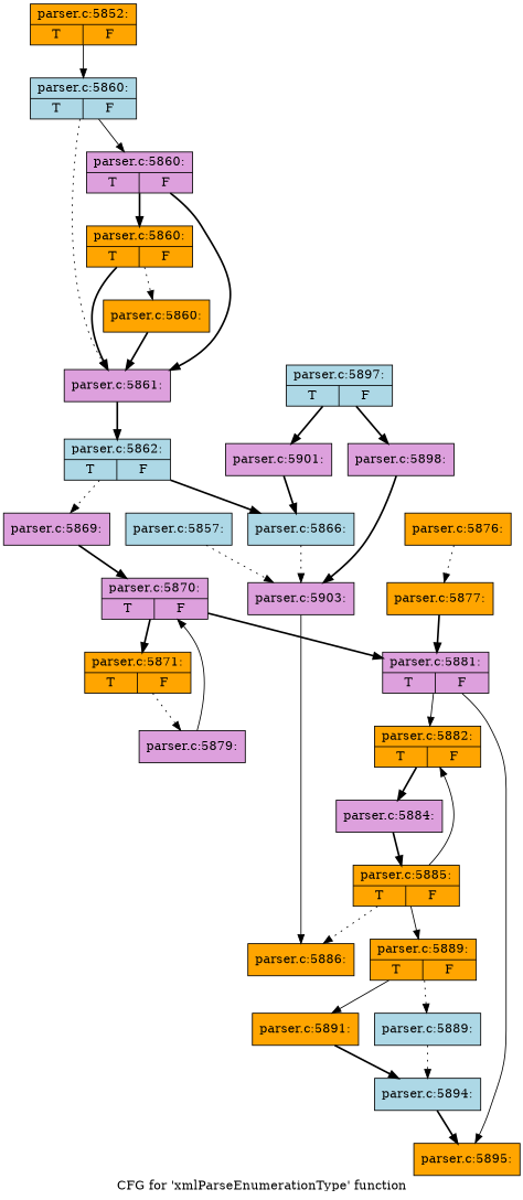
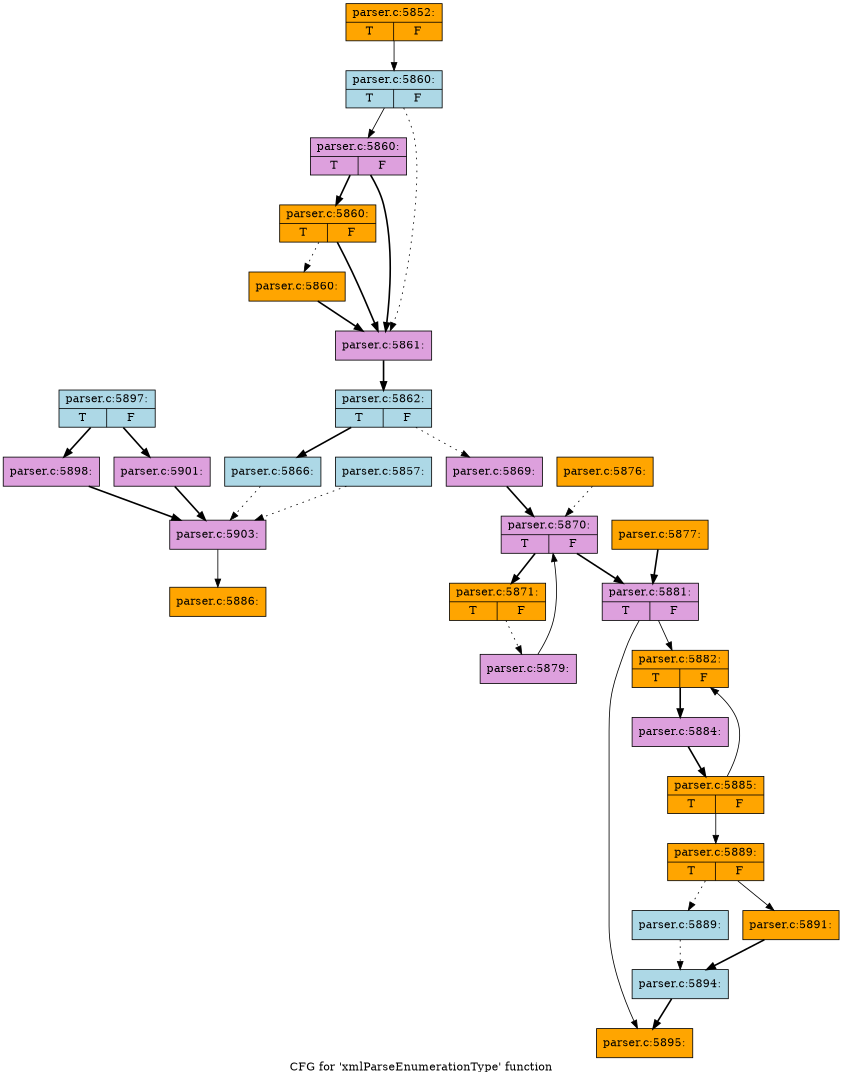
  digraph {
    label="CFG for 'xmlParseEnumerationType' function"
    node [fillcolor=orange shape=record style=filled]
    edge [style=bold]
    n1 [label="{parser.c:5852:|{<s0>T|<s1>F}}"]
    n2 [fillcolor=lightblue label="{parser.c:5860:|{<s0>T|<s1>F}}"]
    n3 [fillcolor=lightblue label="{parser.c:5857:}"]
    n4 [fillcolor=plum label="{parser.c:5903:}"]
    n5 [fillcolor=plum label="{parser.c:5860:|{<s0>T|<s1>F}}"]
    n6 [fillcolor=plum label="{parser.c:5861:}"]
    n7 [label="{parser.c:5886:}"]
    n8 [label="{parser.c:5860:|{<s0>T|<s1>F}}"]
    n9 [fillcolor=lightblue label="{parser.c:5862:|{<s0>T|<s1>F}}"]
    n10 [label="{parser.c:5860:}"]
    n11 [fillcolor=lightblue label="{parser.c:5866:}"]
    n12 [fillcolor=plum label="{parser.c:5869:}"]
    n13 [fillcolor=plum label="{parser.c:5870:|{<s0>T|<s1>F}}"]
    n14 [label="{parser.c:5871:|{<s0>T|<s1>F}}"]
    n15 [fillcolor=plum label="{parser.c:5881:|{<s0>T|<s1>F}}"]
    n16 [fillcolor=plum label="{parser.c:5879:}"]
    n17 [label="{parser.c:5882:|{<s0>T|<s1>F}}"]
    n18 [label="{parser.c:5895:}"]
    n19 [fillcolor=plum label="{parser.c:5884:}"]
    n20 [label="{parser.c:5877:}"]
    n21 [label="{parser.c:5876:}"]
    n22 [label="{parser.c:5885:|{<s0>T|<s1>F}}"]
    n23 [label="{parser.c:5889:|{<s0>T|<s1>F}}"]
    n24 [fillcolor=lightblue label="{parser.c:5889:}"]
    n25 [label="{parser.c:5891:}"]
    n26 [fillcolor=lightblue label="{parser.c:5894:}"]
    n27 [fillcolor=lightblue label="{parser.c:5897:|{<s0>T|<s1>F}}"]
    n28 [fillcolor=plum label="{parser.c:5898:}"]
    n29 [fillcolor=plum label="{parser.c:5901:}"]
    n1 -> n2 [style=solid]
    n2 -> n5 [style=solid]
    n2 -> n6 [style=dotted]
    n3 -> n4 [style=dotted]
    n4 -> n7 [style=solid]
    n5 -> n6
    n5 -> n8
    n6 -> n9
    n8 -> n6
    n8 -> n10 [style=dotted]
    n9 -> n11
    n9 -> n12 [style=dotted]
    n10 -> n6
    n11 -> n4 [style=dotted]
    n12 -> n13
    n13 -> n14
    n13 -> n15
    n14 -> n16 [style=dotted]
    n15 -> n17 [style=solid]
    n15 -> n18 [style=solid]
    n16 -> n13 [style=solid]
    n17 -> n19
    n19 -> n22
    n20 -> n15
-   n21 -> n20 [style=dotted]
-   n22 -> n7 [style=dotted]
+   n21 -> n13 [style=dotted]
    n22 -> n17 [style=solid]
    n22 -> n23 [style=solid]
    n23 -> n24 [style=dotted]
    n23 -> n25 [style=solid]
    n24 -> n26 [style=dotted]
    n25 -> n26
    n26 -> n18
    n27 -> n28
    n27 -> n29
    n28 -> n4
-   n29 -> n11
+   n29 -> n4
  }
